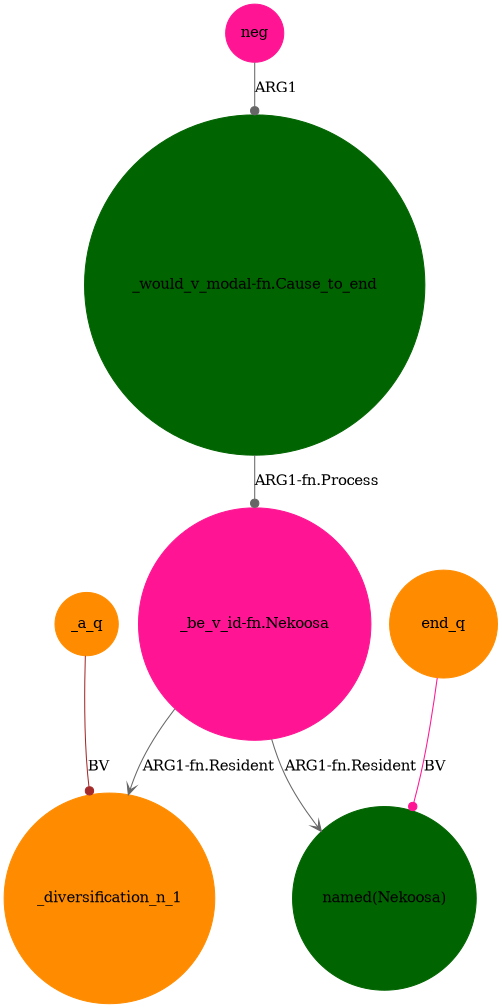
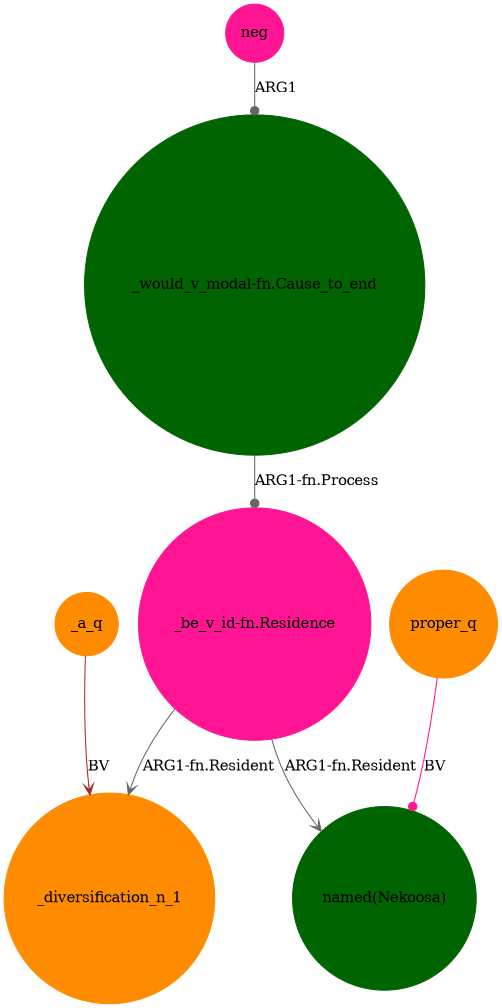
  digraph {
    node [color=darkorange shape=circle style=filled]
    edge [arrowhead=dot color=gray40]
    _a_q
    _diversification_n_1
-   "_be_v_id-fn.Residence" [color=deeppink label="_be_v_id-fn.Nekoosa"]
+   "_be_v_id-fn.Residence" [color=deeppink]
    "named(Nekoosa)" [color=darkgreen]
    neg [color=deeppink]
    "_would_v_modal-fn.Cause_to_end" [color=darkgreen]
-   proper_q [label=end_q]
-   _a_q -> _diversification_n_1 [color=brown label=BV]
+   proper_q
+   _a_q -> _diversification_n_1 [arrowhead=vee color=brown label=BV]
    "_be_v_id-fn.Residence" -> _diversification_n_1 [arrowhead=vee label="ARG1-fn.Resident"]
    "_be_v_id-fn.Residence" -> "named(Nekoosa)" [arrowhead=vee label="ARG1-fn.Resident"]
    neg -> "_would_v_modal-fn.Cause_to_end" [label=ARG1]
    "_would_v_modal-fn.Cause_to_end" -> "_be_v_id-fn.Residence" [label="ARG1-fn.Process"]
    proper_q -> "named(Nekoosa)" [color=deeppink label=BV]
  }
